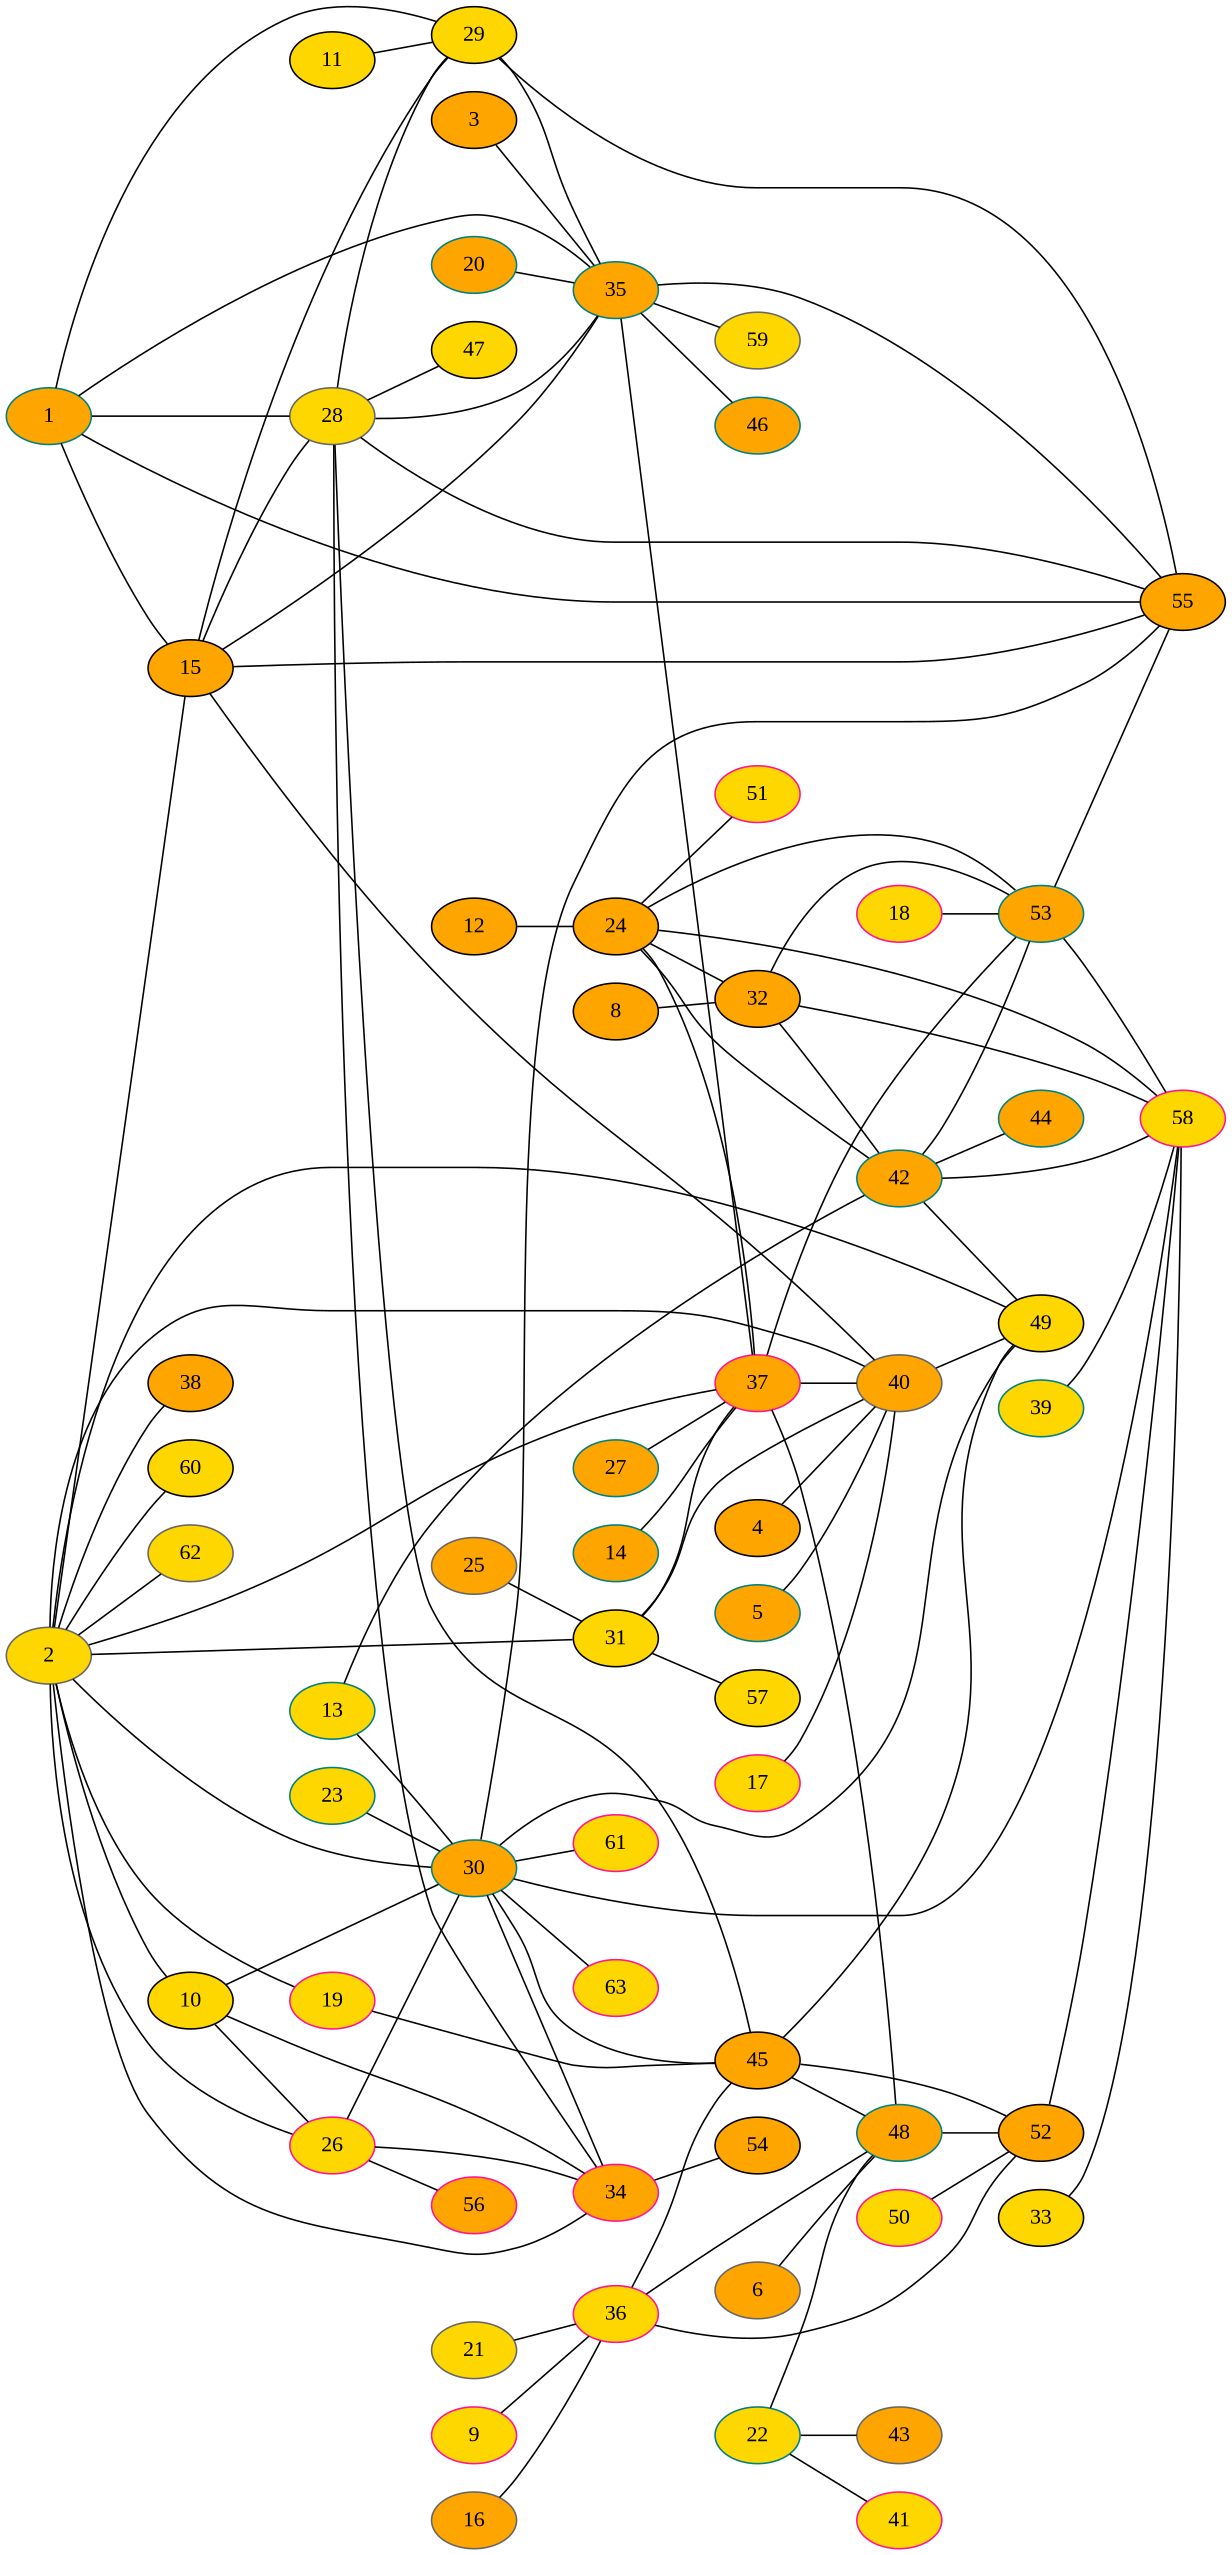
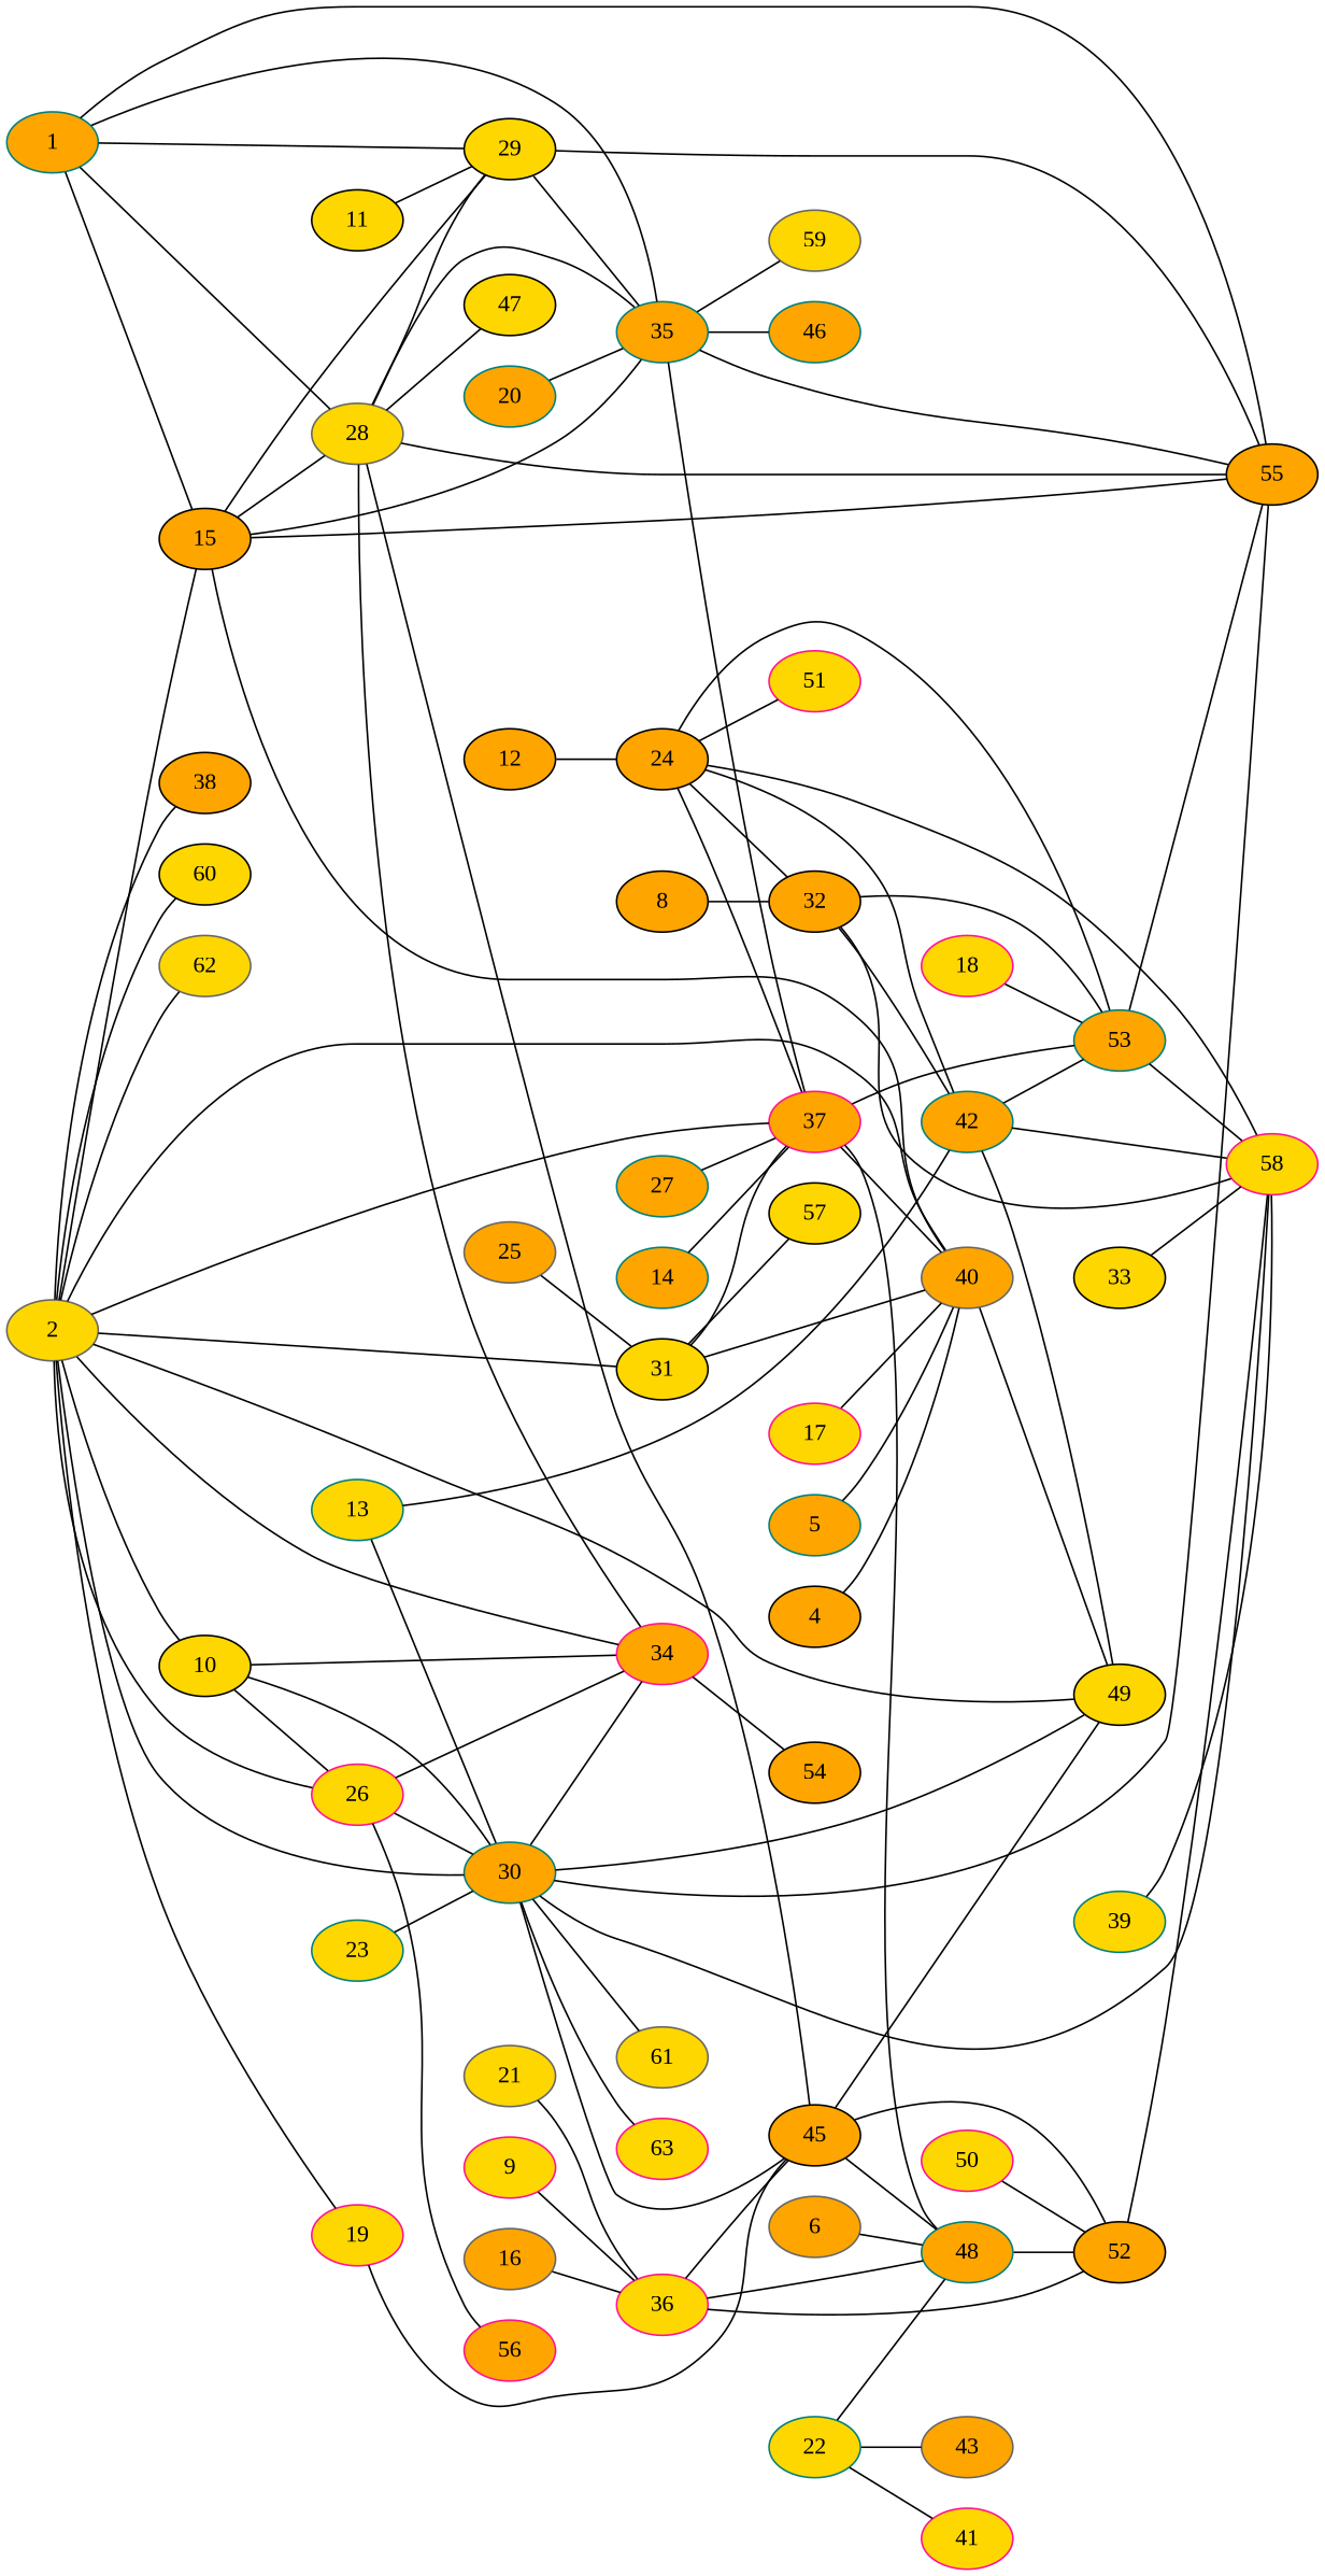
  graph {
    fontname="Liberation Serif"
    rankdir=LR
    node [color=black fillcolor=orange fontname="Liberation Serif" style=filled]
    edge [fontname="Liberation Serif" weight=1.0]
    1 [color=teal]
    15
    28 [color=gray40 fillcolor=gold]
    29 [fillcolor=gold]
    35 [color=teal]
    55
    40 [color=gray40]
    34 [color=deeppink]
    45
    47 [fillcolor=gold]
    37 [color=deeppink]
    46 [color=teal]
    59 [color=gray40 fillcolor=gold]
    2 [color=gray40 fillcolor=gold]
    10 [fillcolor=gold]
    19 [color=deeppink fillcolor=gold]
    26 [color=deeppink fillcolor=gold]
    30 [color=teal]
    31 [fillcolor=gold]
    38
    49 [fillcolor=gold]
    60 [fillcolor=gold]
    62 [color=gray40 fillcolor=gold]
    56 [color=deeppink]
    58 [color=deeppink fillcolor=gold]
-   61 [color=deeppink fillcolor=gold]
+   61 [color=gray40 fillcolor=gold]
    63 [color=deeppink fillcolor=gold]
    57 [fillcolor=gold]
    54
    48 [color=teal]
    53 [color=teal]
-   3
    4
    5 [color=teal]
    6 [color=gray40]
    52
    8
    32
    42 [color=teal]
    9 [color=deeppink fillcolor=gold]
    36 [color=deeppink fillcolor=gold]
    11 [fillcolor=gold]
    12
    24
    51 [color=deeppink fillcolor=gold]
    13 [color=teal fillcolor=gold]
-   44 [color=teal]
    14 [color=teal]
    16 [color=gray40]
    17 [color=deeppink fillcolor=gold]
    18 [color=deeppink fillcolor=gold]
    20 [color=teal]
    21 [color=gray40 fillcolor=gold]
    22 [color=teal fillcolor=gold]
    41 [color=deeppink fillcolor=gold]
    43 [color=gray40]
    23 [color=teal fillcolor=gold]
    25 [color=gray40]
    27 [color=teal]
    33 [fillcolor=gold]
    39 [color=teal fillcolor=gold]
    50 [color=deeppink fillcolor=gold]
    1 -- 15
    1 -- 28
    1 -- 29
    1 -- 35
    1 -- 55
    15 -- 28
    15 -- 29
    15 -- 35
    15 -- 55
    15 -- 40
    28 -- 29
    28 -- 35
    28 -- 55
    28 -- 34
    28 -- 45
    28 -- 47
    29 -- 35
    29 -- 55
    35 -- 55
    35 -- 37
    35 -- 46
    35 -- 59
    40 -- 49
    34 -- 54
    45 -- 49
    45 -- 48 [weight=3.0]
    45 -- 52
    37 -- 40 [weight=2.0]
    37 -- 48
    37 -- 53
    2 -- 15
    2 -- 40 [weight=4.0]
    2 -- 34 [weight=2.0]
    2 -- 37 [weight=2.0]
    2 -- 10 [weight=2.0]
    2 -- 19
    2 -- 26 [weight=2.0]
    2 -- 30 [weight=2.0]
    2 -- 31 [weight=2.0]
    2 -- 38
    2 -- 49
    2 -- 60
    2 -- 62
    10 -- 34
    10 -- 26
    10 -- 30
    19 -- 45
    26 -- 34
    26 -- 30
    26 -- 56
    30 -- 55
    30 -- 34
    30 -- 45
    30 -- 49
    30 -- 58
    30 -- 61
    30 -- 63
    31 -- 40 [weight=2.0]
    31 -- 37
    31 -- 57
    48 -- 52 [weight=3.0]
    53 -- 55
    53 -- 58 [weight=2.0]
-   3 -- 35
    4 -- 40
    5 -- 40
    6 -- 48
    52 -- 58
    8 -- 32
    32 -- 58 [weight=2.0]
    32 -- 53
    32 -- 42
    42 -- 49
    42 -- 58 [weight=2.0]
    42 -- 53
-   42 -- 44
    9 -- 36
    36 -- 45
    36 -- 48 [weight=3.0]
    36 -- 52
    11 -- 29
    12 -- 24
    24 -- 37
    24 -- 58 [weight=2.0]
    24 -- 53
    24 -- 32
    24 -- 42
    24 -- 51
    13 -- 30
    13 -- 42
    14 -- 37
    16 -- 36
    17 -- 40
    18 -- 53
    20 -- 35
    21 -- 36
    22 -- 48
    22 -- 41
    22 -- 43
    23 -- 30
    25 -- 31
    27 -- 37
    33 -- 58
    39 -- 58
    50 -- 52
  }
